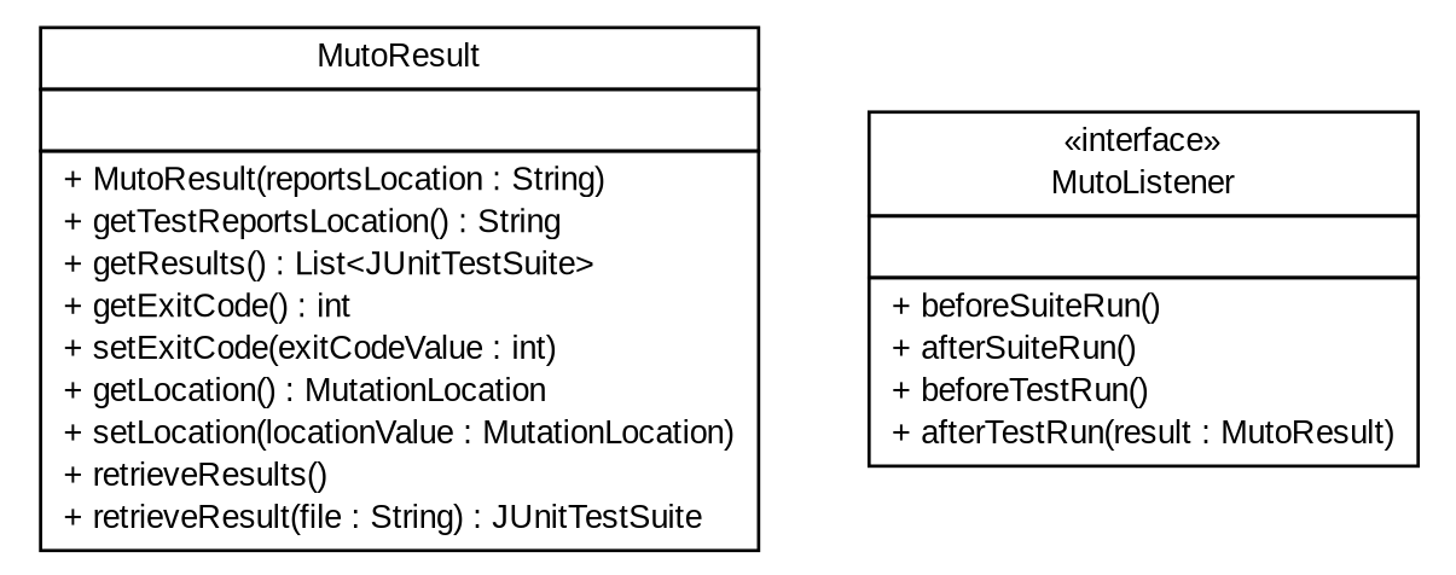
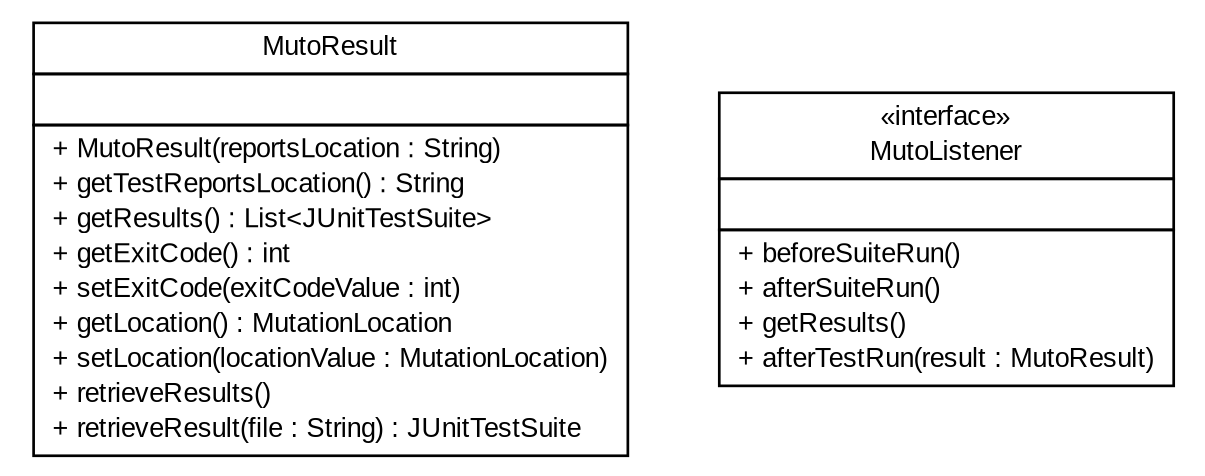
  digraph {
    nodesep=0.25
    ranksep=0.5
    node [fontcolor=black fontname=arial fontsize=10.0 shape=plaintext]
    n1 [label=<<table title="com.github.mkolisnyk.muto.reporter.MutoResult" border="0" cellborder="1" cellspacing="0" cellpadding="2" port="p" href="./MutoResult.html"> 		<tr><td><table border="0" cellspacing="0" cellpadding="1"> <tr><td align="center" balign="center"> MutoResult </td></tr> 		</table></td></tr> 		<tr><td><table border="0" cellspacing="0" cellpadding="1"> <tr><td align="left" balign="left">  </td></tr> 		</table></td></tr> 		<tr><td><table border="0" cellspacing="0" cellpadding="1"> <tr><td align="left" balign="left"> + MutoResult(reportsLocation : String) </td></tr> <tr><td align="left" balign="left"> + getTestReportsLocation() : String </td></tr> <tr><td align="left" balign="left"> + getResults() : List&lt;JUnitTestSuite&gt; </td></tr> <tr><td align="left" balign="left"> + getExitCode() : int </td></tr> <tr><td align="left" balign="left"> + setExitCode(exitCodeValue : int) </td></tr> <tr><td align="left" balign="left"> + getLocation() : MutationLocation </td></tr> <tr><td align="left" balign="left"> + setLocation(locationValue : MutationLocation) </td></tr> <tr><td align="left" balign="left"> + retrieveResults() </td></tr> <tr><td align="left" balign="left"> + retrieveResult(file : String) : JUnitTestSuite </td></tr> 		</table></td></tr> 		</table>>]
-   n2 [label=<<table title="com.github.mkolisnyk.muto.reporter.MutoListener" border="0" cellborder="1" cellspacing="0" cellpadding="2" port="p" href="./MutoListener.html"> 		<tr><td><table border="0" cellspacing="0" cellpadding="1"> <tr><td align="center" balign="center"> &#171;interface&#187; </td></tr> <tr><td align="center" balign="center"> MutoListener </td></tr> 		</table></td></tr> 		<tr><td><table border="0" cellspacing="0" cellpadding="1"> <tr><td align="left" balign="left">  </td></tr> 		</table></td></tr> 		<tr><td><table border="0" cellspacing="0" cellpadding="1"> <tr><td align="left" balign="left"> + beforeSuiteRun() </td></tr> <tr><td align="left" balign="left"> + afterSuiteRun() </td></tr> <tr><td align="left" balign="left"> + beforeTestRun() </td></tr> <tr><td align="left" balign="left"> + afterTestRun(result : MutoResult) </td></tr> 		</table></td></tr> 		</table>>]
+   n2 [label=<<table title="com.github.mkolisnyk.muto.reporter.MutoListener" border="0" cellborder="1" cellspacing="0" cellpadding="2" port="p" href="./MutoListener.html"> 		<tr><td><table border="0" cellspacing="0" cellpadding="1"> <tr><td align="center" balign="center"> &#171;interface&#187; </td></tr> <tr><td align="center" balign="center"> MutoListener </td></tr> 		</table></td></tr> 		<tr><td><table border="0" cellspacing="0" cellpadding="1"> <tr><td align="left" balign="left">  </td></tr> 		</table></td></tr> 		<tr><td><table border="0" cellspacing="0" cellpadding="1"> <tr><td align="left" balign="left"> + beforeSuiteRun() </td></tr> <tr><td align="left" balign="left"> + afterSuiteRun() </td></tr> <tr><td align="left" balign="left"> + getResults() </td></tr> <tr><td align="left" balign="left"> + afterTestRun(result : MutoResult) </td></tr> 		</table></td></tr> 		</table>>]
  }
